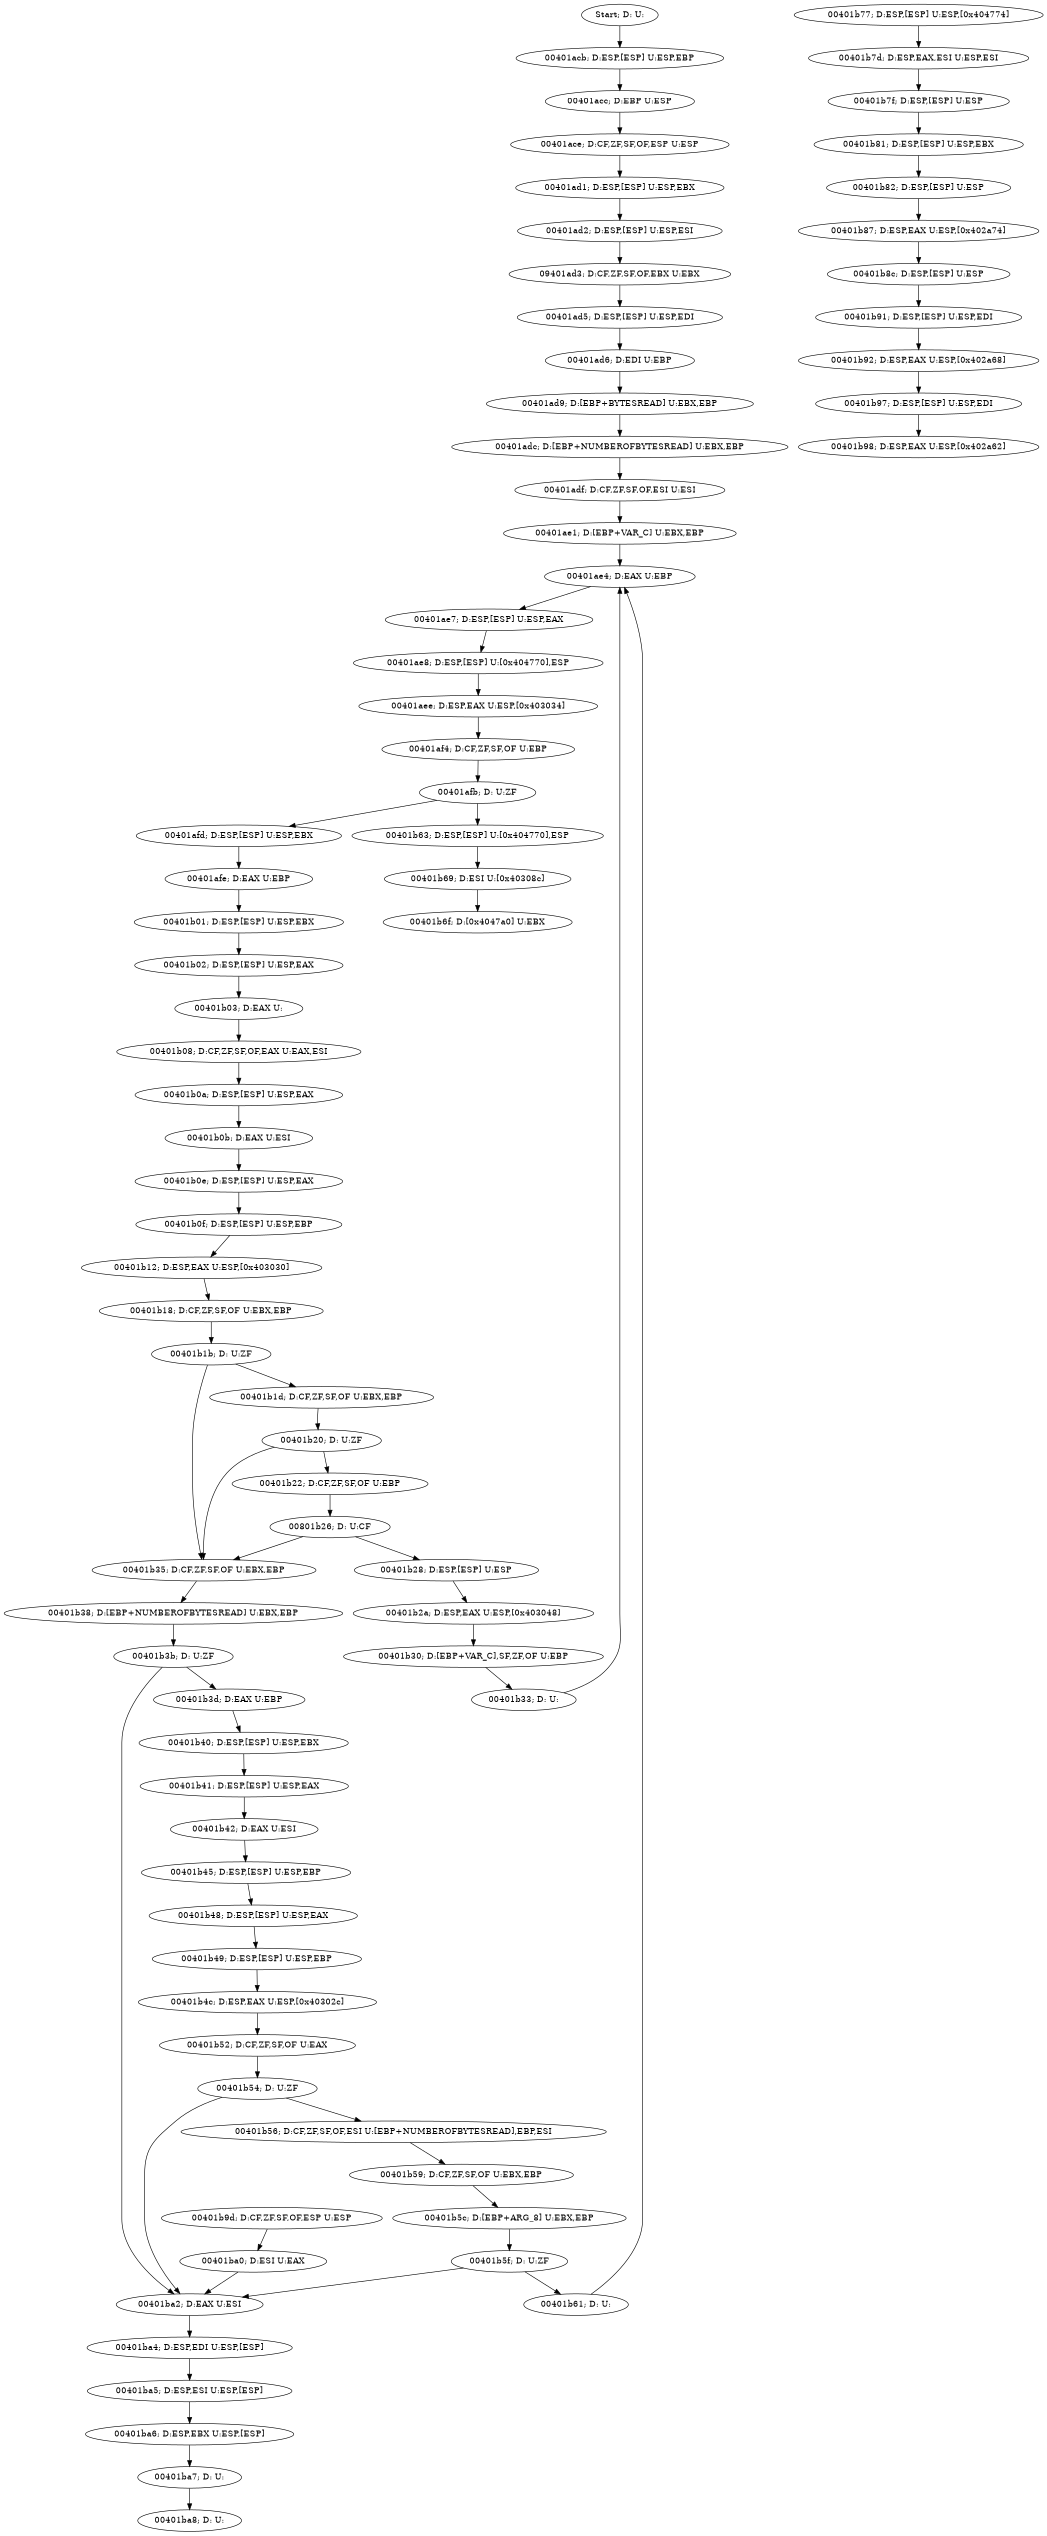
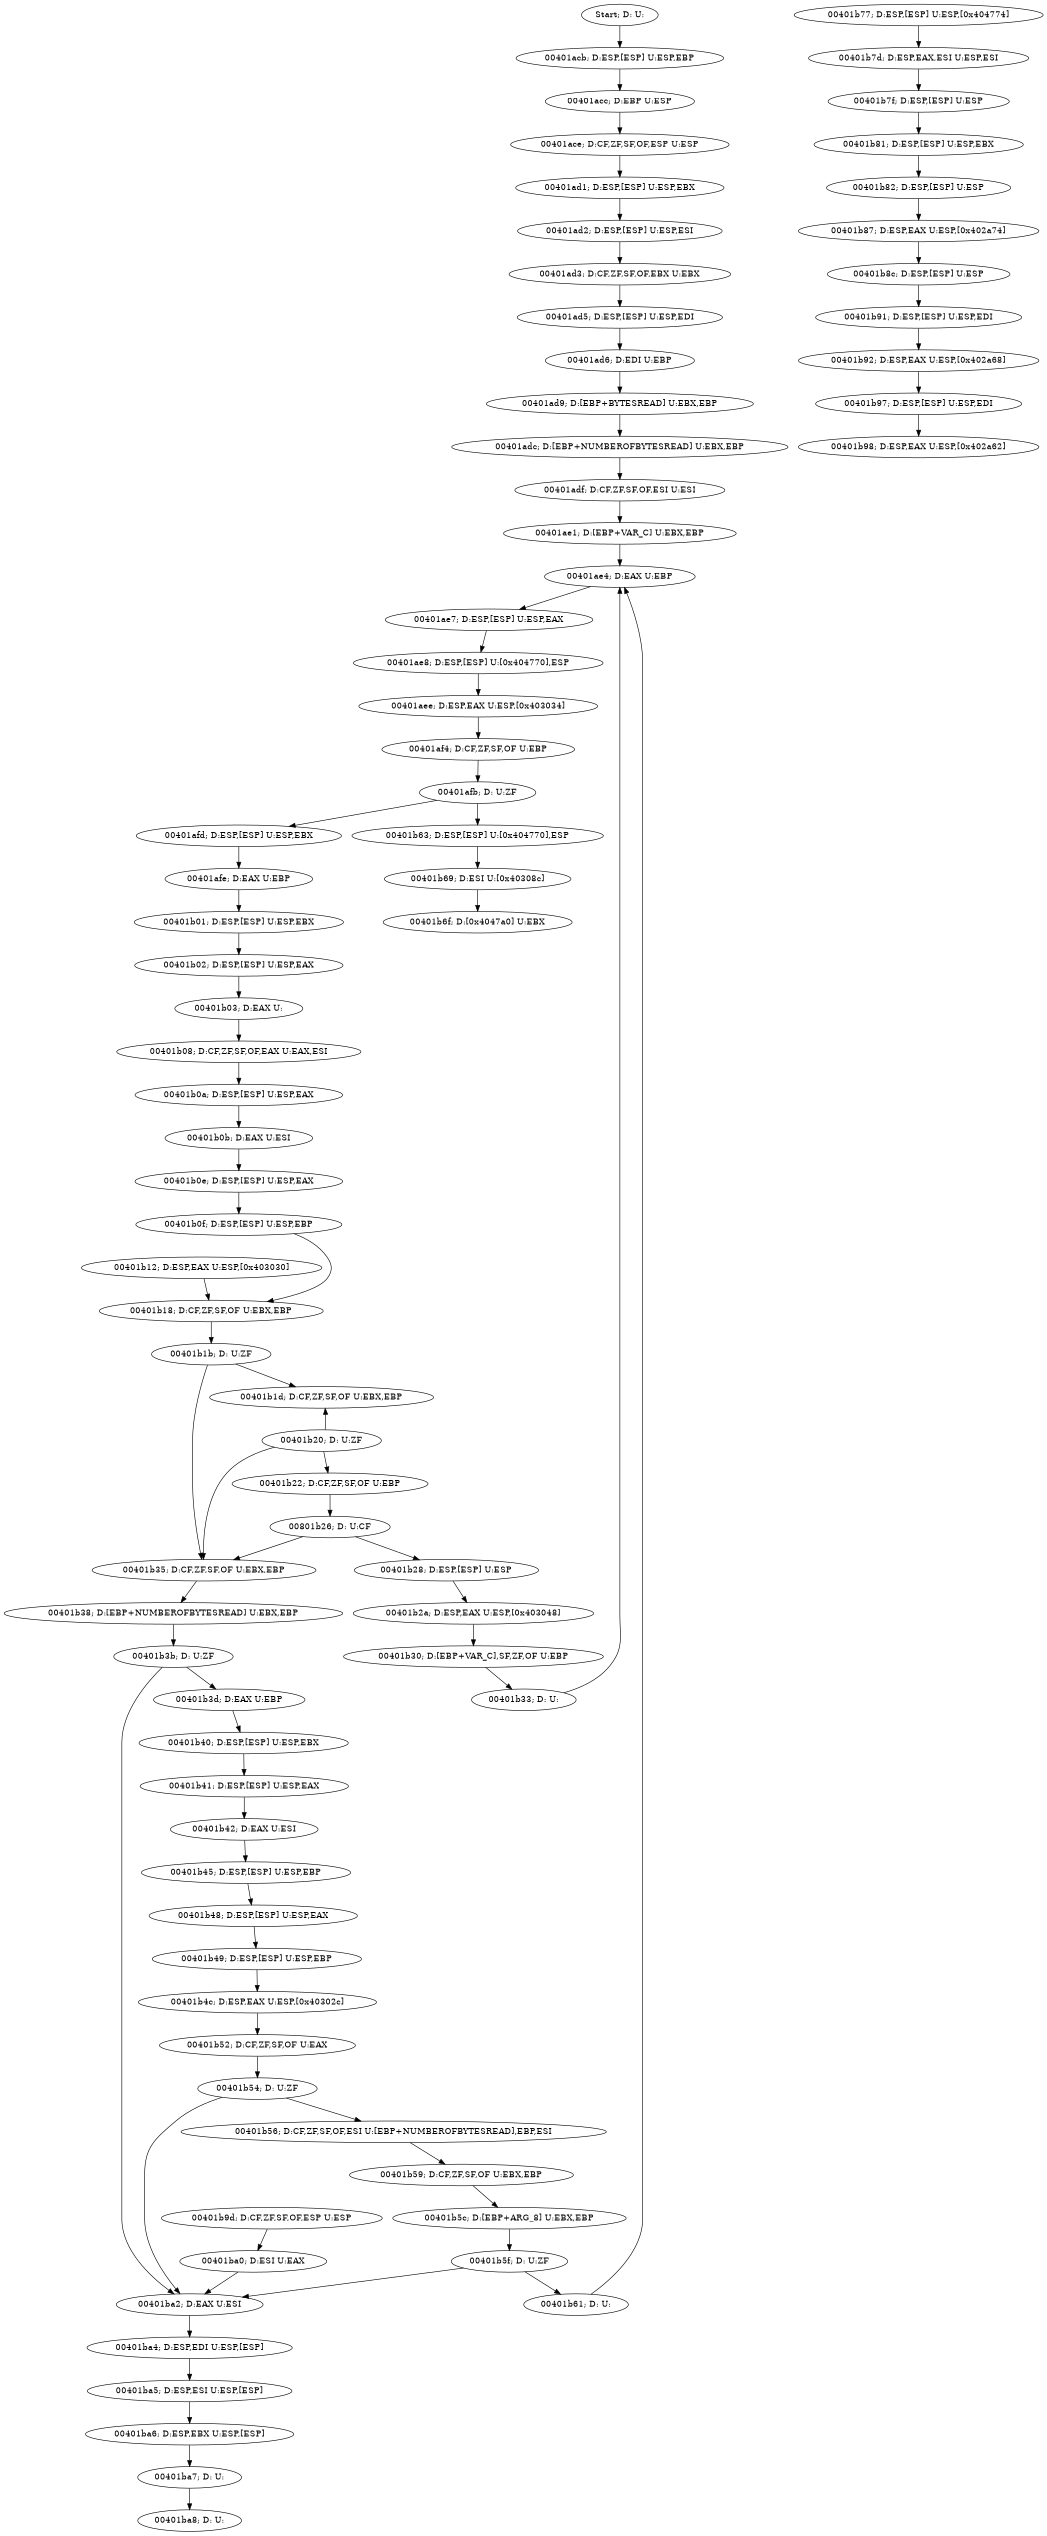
  digraph {
    n1 [label="Start; D: U:"]
    n2 [label="00401acb; D:ESP,[ESP] U:ESP,EBP"]
    n3 [label="00401acc; D:EBP U:ESP"]
    n4 [label="00401ace; D:CF,ZF,SF,OF,ESP U:ESP"]
    n5 [label="00401ad1; D:ESP,[ESP] U:ESP,EBX"]
    n6 [label="00401ad2; D:ESP,[ESP] U:ESP,ESI"]
-   n7 [label="09401ad3; D:CF,ZF,SF,OF,EBX U:EBX"]
+   n7 [label="00401ad3; D:CF,ZF,SF,OF,EBX U:EBX"]
    n8 [label="00401ad5; D:ESP,[ESP] U:ESP,EDI"]
    n9 [label="00401ad6; D:EDI U:EBP"]
    n10 [label="00401ad9; D:[EBP+BYTESREAD] U:EBX,EBP"]
    n11 [label="00401adc; D:[EBP+NUMBEROFBYTESREAD] U:EBX,EBP"]
    n12 [label="00401adf; D:CF,ZF,SF,OF,ESI U:ESI"]
    n13 [label="00401ae1; D:[EBP+VAR_C] U:EBX,EBP"]
    n14 [label="00401ae4; D:EAX U:EBP"]
    n15 [label="00401ae7; D:ESP,[ESP] U:ESP,EAX"]
    n16 [label="00401ae8; D:ESP,[ESP] U:[0x404770],ESP"]
    n17 [label="00401aee; D:ESP,EAX U:ESP,[0x403034]"]
    n18 [label="00401af4; D:CF,ZF,SF,OF U:EBP"]
    n19 [label="00401afb; D: U:ZF"]
    n20 [label="00401afd; D:ESP,[ESP] U:ESP,EBX"]
    n21 [label="00401b63; D:ESP,[ESP] U:[0x404770],ESP"]
    n22 [label="00401afe; D:EAX U:EBP"]
    n23 [label="00401b69; D:ESI U:[0x40308c]"]
    n24 [label="00401b01; D:ESP,[ESP] U:ESP,EBX"]
    n25 [label="00401b02; D:ESP,[ESP] U:ESP,EAX"]
    n26 [label="00401b03; D:EAX U:"]
    n27 [label="00401b08; D:CF,ZF,SF,OF,EAX U:EAX,ESI"]
    n28 [label="00401b0a; D:ESP,[ESP] U:ESP,EAX"]
    n29 [label="00401b0b; D:EAX U:ESI"]
    n30 [label="00401b0e; D:ESP,[ESP] U:ESP,EAX"]
    n31 [label="00401b0f; D:ESP,[ESP] U:ESP,EBP"]
    n32 [label="00401b12; D:ESP,EAX U:ESP,[0x403030]"]
    n33 [label="00401b18; D:CF,ZF,SF,OF U:EBX,EBP"]
    n34 [label="00401b1b; D: U:ZF"]
    n35 [label="00401b1d; D:CF,ZF,SF,OF U:EBX,EBP"]
    n36 [label="00401b35; D:CF,ZF,SF,OF U:EBX,EBP"]
    n37 [label="00401b20; D: U:ZF"]
    n38 [label="00401b38; D:[EBP+NUMBEROFBYTESREAD] U:EBX,EBP"]
    n39 [label="00401b22; D:CF,ZF,SF,OF U:EBP"]
    n40 [label="00801b26; D: U:CF"]
    n41 [label="00401b28; D:ESP,[ESP] U:ESP"]
    n42 [label="00401b2a; D:ESP,EAX U:ESP,[0x403048]"]
    n43 [label="00401b30; D:[EBP+VAR_C],SF,ZF,OF U:EBP"]
    n44 [label="00401b33; D: U:"]
    n45 [label="00401b3b; D: U:ZF"]
    n46 [label="00401b3d; D:EAX U:EBP"]
    n47 [label="00401ba2; D:EAX U:ESI"]
    n48 [label="00401b40; D:ESP,[ESP] U:ESP,EBX"]
    n49 [label="00401ba4; D:ESP,EDI U:ESP,[ESP]"]
    n50 [label="00401b41; D:ESP,[ESP] U:ESP,EAX"]
    n51 [label="00401b42; D:EAX U:ESI"]
    n52 [label="00401b45; D:ESP,[ESP] U:ESP,EBP"]
    n53 [label="00401b48; D:ESP,[ESP] U:ESP,EAX"]
    n54 [label="00401b49; D:ESP,[ESP] U:ESP,EBP"]
    n55 [label="00401b4c; D:ESP,EAX U:ESP,[0x40302c]"]
    n56 [label="00401b52; D:CF,ZF,SF,OF U:EAX"]
    n57 [label="00401b54; D: U:ZF"]
    n58 [label="00401b56; D:CF,ZF,SF,OF,ESI U:[EBP+NUMBEROFBYTESREAD],EBP,ESI"]
    n59 [label="00401b59; D:CF,ZF,SF,OF U:EBX,EBP"]
    n60 [label="00401b5c; D:[EBP+ARG_8] U:EBX,EBP"]
    n61 [label="00401b5f; D: U:ZF"]
    n62 [label="00401b61; D: U:"]
    n63 [label="00401b6f; D:[0x4047a0] U:EBX"]
    n64 [label="00401b77; D:ESP,[ESP] U:ESP,[0x404774]"]
    n65 [label="00401b7d; D:ESP,EAX,ESI U:ESP,ESI"]
    n66 [label="00401b7f; D:ESP,[ESP] U:ESP"]
    n67 [label="00401b81; D:ESP,[ESP] U:ESP,EBX"]
    n68 [label="00401b82; D:ESP,[ESP] U:ESP"]
    n69 [label="00401b87; D:ESP,EAX U:ESP,[0x402a74]"]
    n70 [label="00401b8c; D:ESP,[ESP] U:ESP"]
    n71 [label="00401b91; D:ESP,[ESP] U:ESP,EDI"]
    n72 [label="00401b92; D:ESP,EAX U:ESP,[0x402a68]"]
    n73 [label="00401b97; D:ESP,[ESP] U:ESP,EDI"]
    n74 [label="00401b98; D:ESP,EAX U:ESP,[0x402a62]"]
    n75 [label="00401b9d; D:CF,ZF,SF,OF,ESP U:ESP"]
    n76 [label="00401ba0; D:ESI U:EAX"]
    n77 [label="00401ba5; D:ESP,ESI U:ESP,[ESP]"]
    n78 [label="00401ba6; D:ESP,EBX U:ESP,[ESP]"]
    n79 [label="00401ba7; D: U:"]
    n80 [label="00401ba8; D: U:"]
    n1 -> n2
    n2 -> n3
    n3 -> n4
    n4 -> n5
    n5 -> n6
    n6 -> n7
    n7 -> n8
    n8 -> n9
    n9 -> n10
    n10 -> n11
    n11 -> n12
    n12 -> n13
    n13 -> n14
    n14 -> n15
    n15 -> n16
    n16 -> n17
    n17 -> n18
    n18 -> n19
    n19 -> n20
    n19 -> n21
    n20 -> n22
    n21 -> n23
    n22 -> n24
    n23 -> n63
    n24 -> n25
    n25 -> n26
    n26 -> n27
    n27 -> n28
    n28 -> n29
    n29 -> n30
    n30 -> n31
-   n31 -> n32
+   n31 -> n33
    n32 -> n33
    n33 -> n34
    n34 -> n35
    n34 -> n36
-   n35 -> n37
+   n37 -> n35
    n36 -> n38
    n37 -> n36
    n37 -> n39
    n38 -> n45
    n39 -> n40
    n40 -> n36
    n40 -> n41
    n41 -> n42
    n42 -> n43
    n43 -> n44
    n44 -> n14
    n45 -> n46
    n45 -> n47
    n46 -> n48
    n47 -> n49
    n48 -> n50
    n49 -> n77
    n50 -> n51
    n51 -> n52
    n52 -> n53
    n53 -> n54
    n54 -> n55
    n55 -> n56
    n56 -> n57
    n57 -> n47
    n57 -> n58
    n58 -> n59
    n59 -> n60
    n60 -> n61
    n61 -> n47
    n61 -> n62
    n62 -> n14
    n64 -> n65
    n65 -> n66
    n66 -> n67
    n67 -> n68
    n68 -> n69
    n69 -> n70
    n70 -> n71
    n71 -> n72
    n72 -> n73
    n73 -> n74
    n75 -> n76
    n76 -> n47
    n77 -> n78
    n78 -> n79
    n79 -> n80
  }
